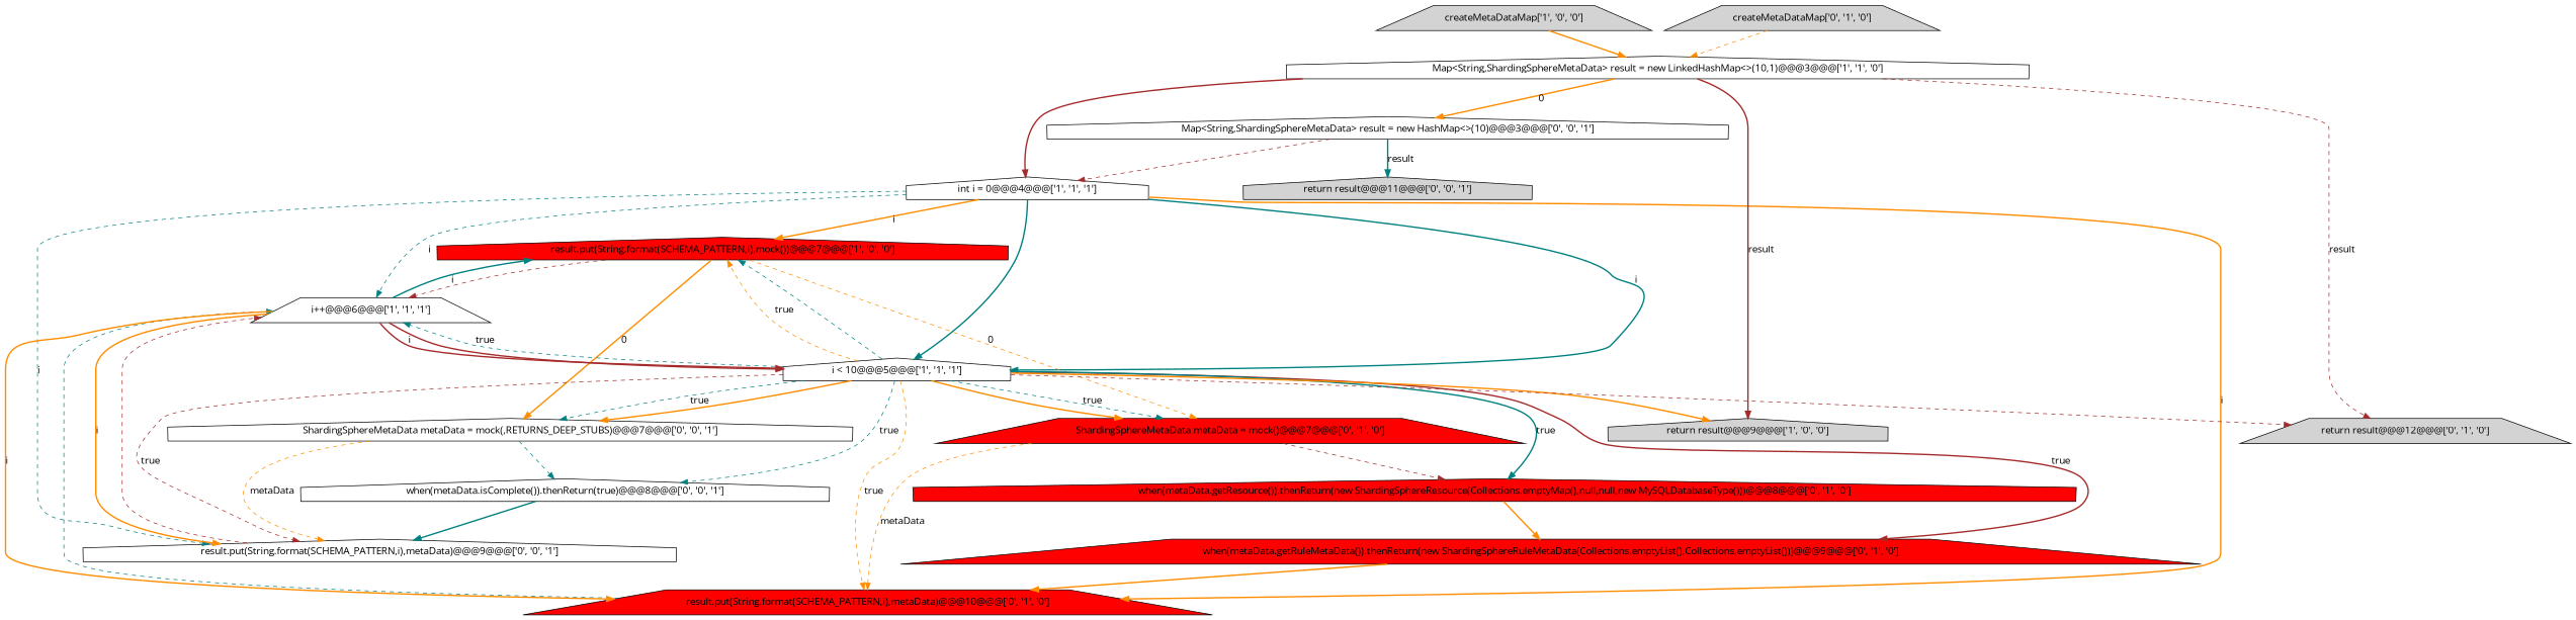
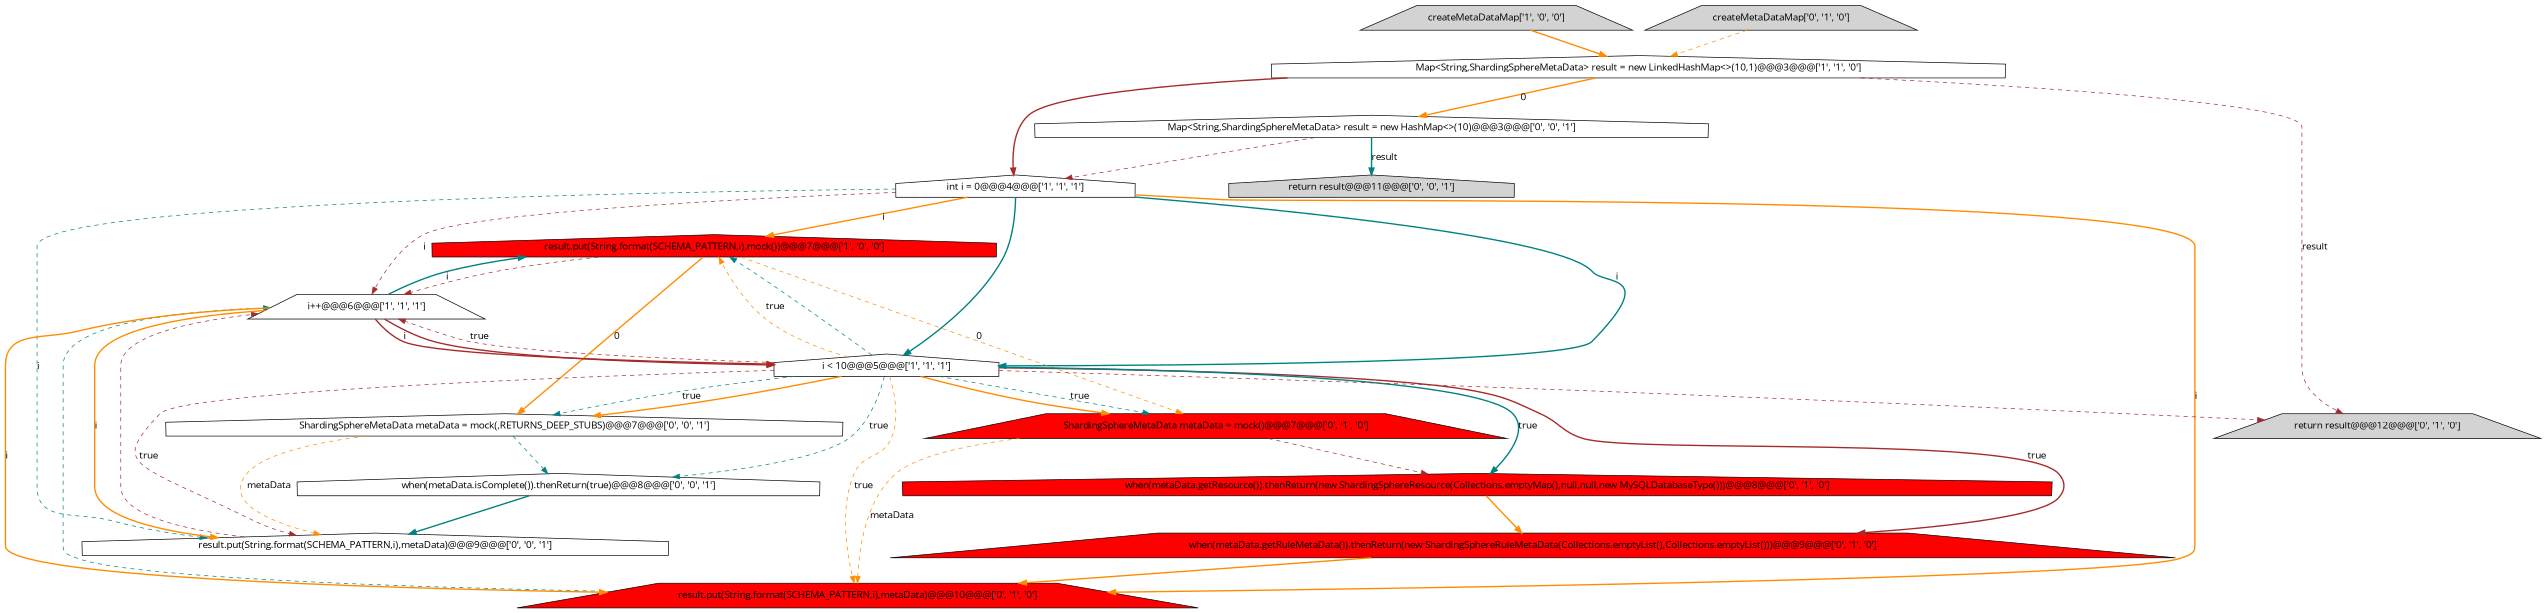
  digraph {
    fontname="Open Sans"
    node [fillcolor=white fontname="Open Sans" shape=house style=filled]
    edge [color=darkorange fontname="Open Sans" style=bold]
    n1 [label="int i = 0@@@4@@@['1', '1', '1']"]
    n2 [fillcolor=red label="result.put(String.format(SCHEMA_PATTERN,i),mock())@@@7@@@['1', '0', '0']"]
    n3 [fillcolor=red label="result.put(String.format(SCHEMA_PATTERN,i),metaData)@@@10@@@['0', '1', '0']" shape=trapezium]
    n4 [label="result.put(String.format(SCHEMA_PATTERN,i),metaData)@@@9@@@['0', '0', '1']"]
    n5 [label="i < 10@@@5@@@['1', '1', '1']"]
    n6 [label="i++@@@6@@@['1', '1', '1']" shape=trapezium]
    n7 [label="ShardingSphereMetaData metaData = mock(,RETURNS_DEEP_STUBS)@@@7@@@['0', '0', '1']"]
    n8 [fillcolor=red label="ShardingSphereMetaData metaData = mock()@@@7@@@['0', '1', '0']" shape=trapezium]
    n9 [fillcolor=red label="when(metaData.getRuleMetaData()).thenReturn(new ShardingSphereRuleMetaData(Collections.emptyList(),Collections.emptyList()))@@@9@@@['0', '1', '0']" shape=trapezium]
    n10 [label="when(metaData.isComplete()).thenReturn(true)@@@8@@@['0', '0', '1']"]
    n11 [fillcolor=red label="when(metaData.getResource()).thenReturn(new ShardingSphereResource(Collections.emptyMap(),null,null,new MySQLDatabaseType()))@@@8@@@['0', '1', '0']"]
-   n12 [fillcolor=lightgray label="return result@@@9@@@['1', '0', '0']"]
    n13 [fillcolor=lightgray label="return result@@@12@@@['0', '1', '0']" shape=trapezium]
    n14 [fillcolor=lightgray label="createMetaDataMap['1', '0', '0']" shape=trapezium]
    n15 [label="Map<String,ShardingSphereMetaData> result = new LinkedHashMap<>(10,1)@@@3@@@['1', '1', '0']"]
    n16 [label="Map<String,ShardingSphereMetaData> result = new HashMap<>(10)@@@3@@@['0', '0', '1']"]
    n17 [fillcolor=lightgray label="createMetaDataMap['0', '1', '0']" shape=trapezium]
    n18 [fillcolor=lightgray label="return result@@@11@@@['0', '0', '1']"]
    n1 -> n2 [label=i]
    n1 -> n3 [label=i]
    n1 -> n4 [color=teal label=i style=dashed]
    n1 -> n5 [color=teal]
    n1 -> n5 [color=teal label=i]
-   n1 -> n6 [color=teal label=i style=dashed]
+   n1 -> n6 [color=brown label=i style=dashed]
    n2 -> n6 [color=brown style=dashed]
    n2 -> n7 [label=0]
    n2 -> n8 [label=0 style=dashed]
    n3 -> n6 [color=teal style=dashed]
    n4 -> n6 [color=brown style=dashed]
    n5 -> n2 [color=teal style=dashed]
    n5 -> n2 [label=true style=dashed]
    n5 -> n3 [label=true style=dashed]
    n5 -> n4 [color=brown label=true style=dashed]
-   n5 -> n6 [color=teal label=true style=dashed]
+   n5 -> n6 [color=brown label=true style=dashed]
    n5 -> n7
    n5 -> n7 [color=teal label=true style=dashed]
    n5 -> n8 [color=teal label=true style=dashed]
    n5 -> n8
    n5 -> n9 [color=brown label=true]
    n5 -> n10 [color=teal label=true style=dashed]
    n5 -> n11 [color=teal label=true]
-   n5 -> n12
    n5 -> n13 [color=brown style=dashed]
    n6 -> n2 [color=teal label=i]
    n6 -> n3 [label=i]
    n6 -> n4 [label=i]
    n6 -> n5 [color=brown]
    n6 -> n5 [color=brown label=i]
    n7 -> n4 [label=metaData style=dashed]
    n7 -> n10 [color=teal style=dashed]
    n8 -> n3 [label=metaData style=dashed]
    n8 -> n11 [color=brown style=dashed]
    n9 -> n3
    n10 -> n4 [color=teal]
    n11 -> n9
    n14 -> n15
    n15 -> n1 [color=brown]
-   n15 -> n12 [color=brown label=result]
    n15 -> n13 [color=brown label=result style=dashed]
    n15 -> n16 [label=0]
    n16 -> n1 [color=brown style=dashed]
    n16 -> n18 [color=teal label=result]
    n17 -> n15 [style=dashed]
  }
